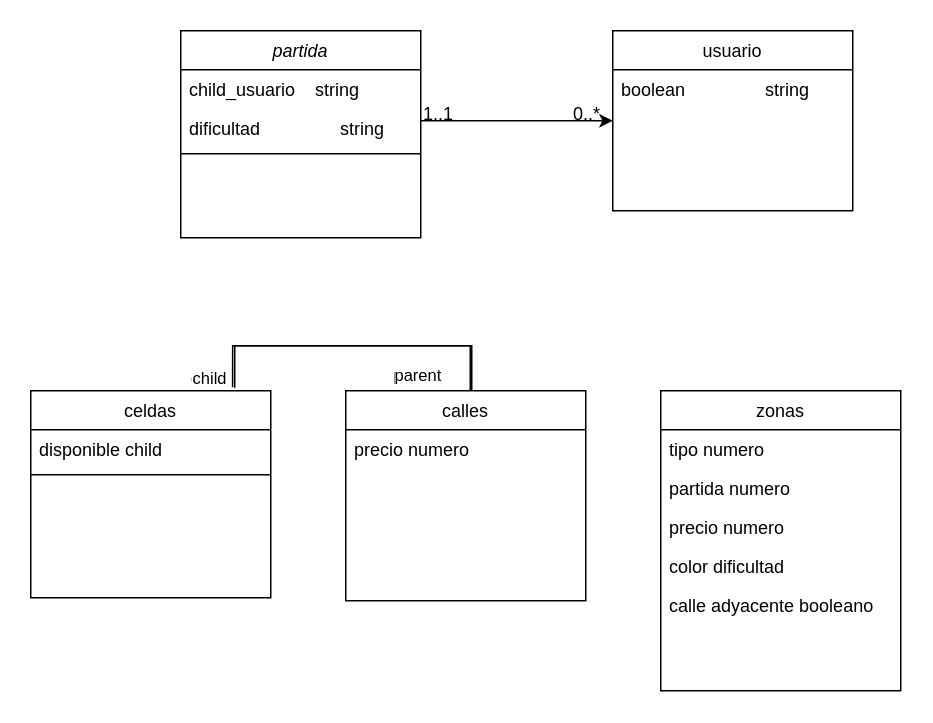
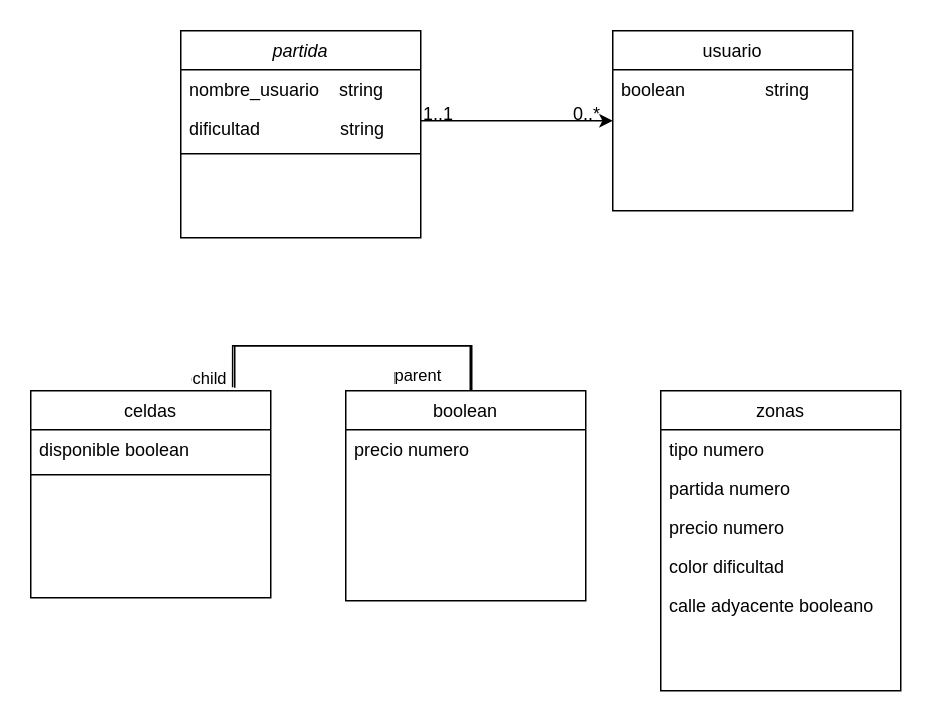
  <mxCell id="0" />
  <mxCell id="1" parent="0" />
  <mxCell id="2" value="partida" style="swimlane;fontStyle=2;align=center;verticalAlign=top;childLayout=stackLayout;horizontal=1;startSize=26;horizontalStack=0;resizeParent=1;resizeLast=0;collapsible=1;marginBottom=0;rounded=0;shadow=0;strokeWidth=1;" parent="1" vertex="1"><mxGeometry x="120" y="20" width="160" height="138" as="geometry"><mxRectangle x="230" y="140" width="160" height="26" as="alternateBounds" /></mxGeometry></mxCell>
- <mxCell id="3" value="child_usuario    string" style="text;align=left;verticalAlign=top;spacingLeft=4;spacingRight=4;overflow=hidden;rotatable=0;points=[[0,0.5],[1,0.5]];portConstraint=eastwest;" parent="2" vertex="1"><mxGeometry y="26" width="160" height="26" as="geometry" /></mxCell>
+ <mxCell id="3" value="nombre_usuario    string" style="text;align=left;verticalAlign=top;spacingLeft=4;spacingRight=4;overflow=hidden;rotatable=0;points=[[0,0.5],[1,0.5]];portConstraint=eastwest;" parent="2" vertex="1"><mxGeometry y="26" width="160" height="26" as="geometry" /></mxCell>
  <mxCell id="4" value="dificultad                string" style="text;align=left;verticalAlign=top;spacingLeft=4;spacingRight=4;overflow=hidden;rotatable=0;points=[[0,0.5],[1,0.5]];portConstraint=eastwest;rounded=0;shadow=0;html=0;" parent="2" vertex="1"><mxGeometry y="52" width="160" height="26" as="geometry" /></mxCell>
  <mxCell id="5" value="" style="line;html=1;strokeWidth=1;align=left;verticalAlign=middle;spacingTop=-1;spacingLeft=3;spacingRight=3;rotatable=0;labelPosition=right;points=[];portConstraint=eastwest;" parent="2" vertex="1"><mxGeometry y="78" width="160" height="8" as="geometry" /></mxCell>
  <mxCell id="6" value="celdas" style="swimlane;fontStyle=0;align=center;verticalAlign=top;childLayout=stackLayout;horizontal=1;startSize=26;horizontalStack=0;resizeParent=1;resizeLast=0;collapsible=1;marginBottom=0;rounded=0;shadow=0;strokeWidth=1;" parent="1" vertex="1"><mxGeometry x="20" y="260" width="160" height="138" as="geometry"><mxRectangle x="130" y="380" width="160" height="26" as="alternateBounds" /></mxGeometry></mxCell>
- <mxCell id="7" value="disponible child" style="text;align=left;verticalAlign=top;spacingLeft=4;spacingRight=4;overflow=hidden;rotatable=0;points=[[0,0.5],[1,0.5]];portConstraint=eastwest;" parent="6" vertex="1"><mxGeometry y="26" width="160" height="26" as="geometry" /></mxCell>
+ <mxCell id="7" value="disponible boolean" style="text;align=left;verticalAlign=top;spacingLeft=4;spacingRight=4;overflow=hidden;rotatable=0;points=[[0,0.5],[1,0.5]];portConstraint=eastwest;" parent="6" vertex="1"><mxGeometry y="26" width="160" height="26" as="geometry" /></mxCell>
  <mxCell id="8" value="" style="line;html=1;strokeWidth=1;align=left;verticalAlign=middle;spacingTop=-1;spacingLeft=3;spacingRight=3;rotatable=0;labelPosition=right;points=[];portConstraint=eastwest;" parent="6" vertex="1"><mxGeometry y="52" width="160" height="8" as="geometry" /></mxCell>
- <mxCell id="9" value="calles" style="swimlane;fontStyle=0;align=center;verticalAlign=top;childLayout=stackLayout;horizontal=1;startSize=26;horizontalStack=0;resizeParent=1;resizeLast=0;collapsible=1;marginBottom=0;rounded=0;shadow=0;strokeWidth=1;" parent="1" vertex="1"><mxGeometry x="230" y="260" width="160" height="140" as="geometry"><mxRectangle x="340" y="380" width="170" height="26" as="alternateBounds" /></mxGeometry></mxCell>
+ <mxCell id="9" value="boolean" style="swimlane;fontStyle=0;align=center;verticalAlign=top;childLayout=stackLayout;horizontal=1;startSize=26;horizontalStack=0;resizeParent=1;resizeLast=0;collapsible=1;marginBottom=0;rounded=0;shadow=0;strokeWidth=1;" parent="1" vertex="1"><mxGeometry x="230" y="260" width="160" height="140" as="geometry"><mxRectangle x="340" y="380" width="170" height="26" as="alternateBounds" /></mxGeometry></mxCell>
  <mxCell id="10" value="precio numero" style="text;align=left;verticalAlign=top;spacingLeft=4;spacingRight=4;overflow=hidden;rotatable=0;points=[[0,0.5],[1,0.5]];portConstraint=eastwest;" parent="9" vertex="1"><mxGeometry y="26" width="160" height="26" as="geometry" /></mxCell>
  <mxCell id="11" value="usuario" style="swimlane;fontStyle=0;align=center;verticalAlign=top;childLayout=stackLayout;horizontal=1;startSize=26;horizontalStack=0;resizeParent=1;resizeLast=0;collapsible=1;marginBottom=0;rounded=0;shadow=0;strokeWidth=1;" parent="1" vertex="1"><mxGeometry x="408" y="20" width="160" height="120" as="geometry"><mxRectangle x="550" y="140" width="160" height="26" as="alternateBounds" /></mxGeometry></mxCell>
  <mxCell id="12" value="boolean                string" style="text;align=left;verticalAlign=top;spacingLeft=4;spacingRight=4;overflow=hidden;rotatable=0;points=[[0,0.5],[1,0.5]];portConstraint=eastwest;" parent="11" vertex="1"><mxGeometry y="26" width="160" height="26" as="geometry" /></mxCell>
  <mxCell id="13" value="" style="endArrow=classic;shadow=0;strokeWidth=1;rounded=0;endFill=1;edgeStyle=elbowEdgeStyle;elbow=vertical;" parent="1" source="2" target="11" edge="1"><mxGeometry x="0.5" y="41" relative="1" as="geometry"><mxPoint x="280" y="92" as="sourcePoint" /><mxPoint x="440" y="92" as="targetPoint" /><mxPoint x="-40" y="32" as="offset" /></mxGeometry></mxCell>
  <mxCell id="14" value="1..1" style="resizable=0;align=left;verticalAlign=bottom;labelBackgroundColor=none;fontSize=12;" parent="13" connectable="0" vertex="1"><mxGeometry x="-1" relative="1" as="geometry"><mxPoint y="4" as="offset" /></mxGeometry></mxCell>
  <mxCell id="15" value="0..*" style="resizable=0;align=right;verticalAlign=bottom;labelBackgroundColor=none;fontSize=12;" parent="13" connectable="0" vertex="1"><mxGeometry x="1" relative="1" as="geometry"><mxPoint x="-7" y="4" as="offset" /></mxGeometry></mxCell>
  <mxCell id="16" value="zonas" style="swimlane;fontStyle=0;align=center;verticalAlign=top;childLayout=stackLayout;horizontal=1;startSize=26;horizontalStack=0;resizeParent=1;resizeLast=0;collapsible=1;marginBottom=0;rounded=0;shadow=0;strokeWidth=1;" vertex="1" parent="1"><mxGeometry x="440" y="260" width="160" height="200" as="geometry"><mxRectangle x="540" y="360" width="160" height="26" as="alternateBounds" /></mxGeometry></mxCell>
  <mxCell id="17" value="tipo numero&#10;" style="text;align=left;verticalAlign=top;spacingLeft=4;spacingRight=4;overflow=hidden;rotatable=0;points=[[0,0.5],[1,0.5]];portConstraint=eastwest;" vertex="1" parent="16"><mxGeometry y="26" width="160" height="26" as="geometry" /></mxCell>
  <mxCell id="18" value="partida numero&#10;" style="text;align=left;verticalAlign=top;spacingLeft=4;spacingRight=4;overflow=hidden;rotatable=0;points=[[0,0.5],[1,0.5]];portConstraint=eastwest;" vertex="1" parent="16"><mxGeometry y="52" width="160" height="26" as="geometry" /></mxCell>
  <mxCell id="19" value="precio numero" style="text;align=left;verticalAlign=top;spacingLeft=4;spacingRight=4;overflow=hidden;rotatable=0;points=[[0,0.5],[1,0.5]];portConstraint=eastwest;" vertex="1" parent="16"><mxGeometry y="78" width="160" height="26" as="geometry" /></mxCell>
  <mxCell id="20" value="color dificultad" style="text;align=left;verticalAlign=top;spacingLeft=4;spacingRight=4;overflow=hidden;rotatable=0;points=[[0,0.5],[1,0.5]];portConstraint=eastwest;" vertex="1" parent="16"><mxGeometry y="104" width="160" height="26" as="geometry" /></mxCell>
  <mxCell id="21" value="calle adyacente booleano" style="text;align=left;verticalAlign=top;spacingLeft=4;spacingRight=4;overflow=hidden;rotatable=0;points=[[0,0.5],[1,0.5]];portConstraint=eastwest;" vertex="1" parent="16"><mxGeometry y="130" width="160" height="26" as="geometry" /></mxCell>
  <mxCell id="22" value="" style="endArrow=none;html=1;edgeStyle=orthogonalEdgeStyle;rounded=0;entryX=0.5;entryY=0;entryDx=0;entryDy=0;exitX=0.841;exitY=-0.017;exitDx=0;exitDy=0;exitPerimeter=0;" edge="1" parent="1" source="6"><mxGeometry relative="1" as="geometry"><mxPoint x="413" y="158" as="sourcePoint" /><mxPoint x="313" y="260" as="targetPoint" /><Array as="points"><mxPoint x="155" y="230" /><mxPoint x="313" y="230" /></Array></mxGeometry></mxCell>
  <mxCell id="23" value="parent" style="edgeLabel;resizable=0;html=1;align=left;verticalAlign=bottom;" connectable="0" vertex="1" parent="22"><mxGeometry x="-1" relative="1" as="geometry"><mxPoint x="105" as="offset" /></mxGeometry></mxCell>
  <mxCell id="24" value="child" style="edgeLabel;resizable=0;html=1;align=right;verticalAlign=bottom;" connectable="0" vertex="1" parent="22"><mxGeometry x="1" relative="1" as="geometry"><mxPoint x="-163" as="offset" /></mxGeometry></mxCell>
  <mxCell id="25" value="" style="endArrow=none;html=1;edgeStyle=orthogonalEdgeStyle;rounded=0;entryX=0.5;entryY=0;entryDx=0;entryDy=0;exitX=0.841;exitY=-0.017;exitDx=0;exitDy=0;exitPerimeter=0;" edge="1" parent="1"><mxGeometry relative="1" as="geometry"><mxPoint x="156" y="258" as="sourcePoint" /><mxPoint x="314" y="260" as="targetPoint" /><Array as="points"><mxPoint x="156" y="230" /><mxPoint x="314" y="230" /></Array></mxGeometry></mxCell>
  <mxCell id="26" value="parent" style="edgeLabel;resizable=0;html=1;align=left;verticalAlign=bottom;" connectable="0" vertex="1" parent="25"><mxGeometry x="-1" relative="1" as="geometry"><mxPoint x="105" as="offset" /></mxGeometry></mxCell>
  <mxCell id="27" value="child" style="edgeLabel;resizable=0;html=1;align=right;verticalAlign=bottom;" connectable="0" vertex="1" parent="25"><mxGeometry x="1" relative="1" as="geometry"><mxPoint x="-163" as="offset" /></mxGeometry></mxCell>
